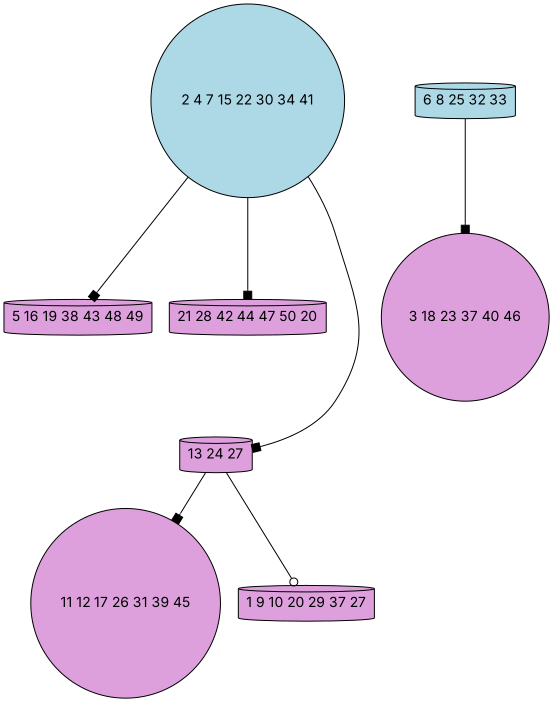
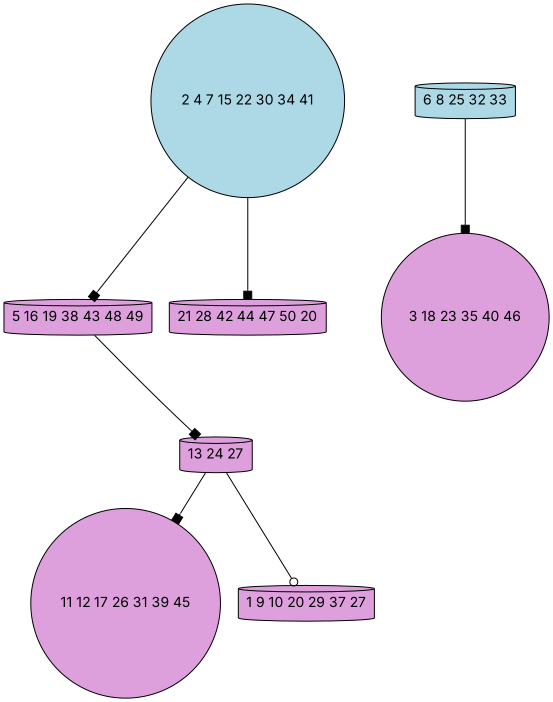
  digraph {
    fontname=Inter
    node [fillcolor=plum fontname=Inter shape=cylinder style=filled]
    edge [arrowhead=box fontname=Inter]
    n1 [fillcolor=lightblue label="2 4 7 15 22 30 34 41" shape=circle]
    n2 [label="5 16 19 38 43 48 49"]
    n3 [label="21 28 42 44 47 50 20"]
    n4 [label="13 24 27"]
    n5 [fillcolor=lightblue label="6 8 25 32 33"]
-   n6 [label="3 18 23 37 40 46" shape=circle]
+   n6 [label="3 18 23 35 40 46" shape=circle]
    n7 [label="11 12 17 26 31 39 45" shape=circle]
    n8 [label="1 9 10 20 29 37 27"]
    n1 -> n2
    n1 -> n3
-   n1 -> n4
+   n2 -> n4
    n4 -> n7
    n4 -> n8 [arrowhead=odot]
    n5 -> n6
  }
